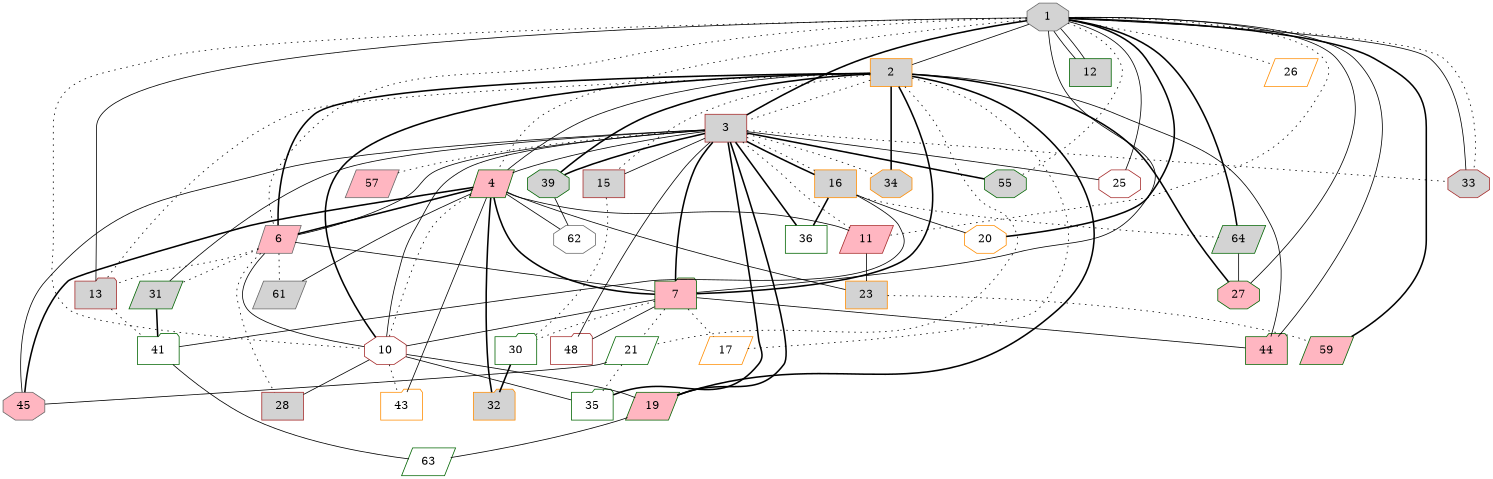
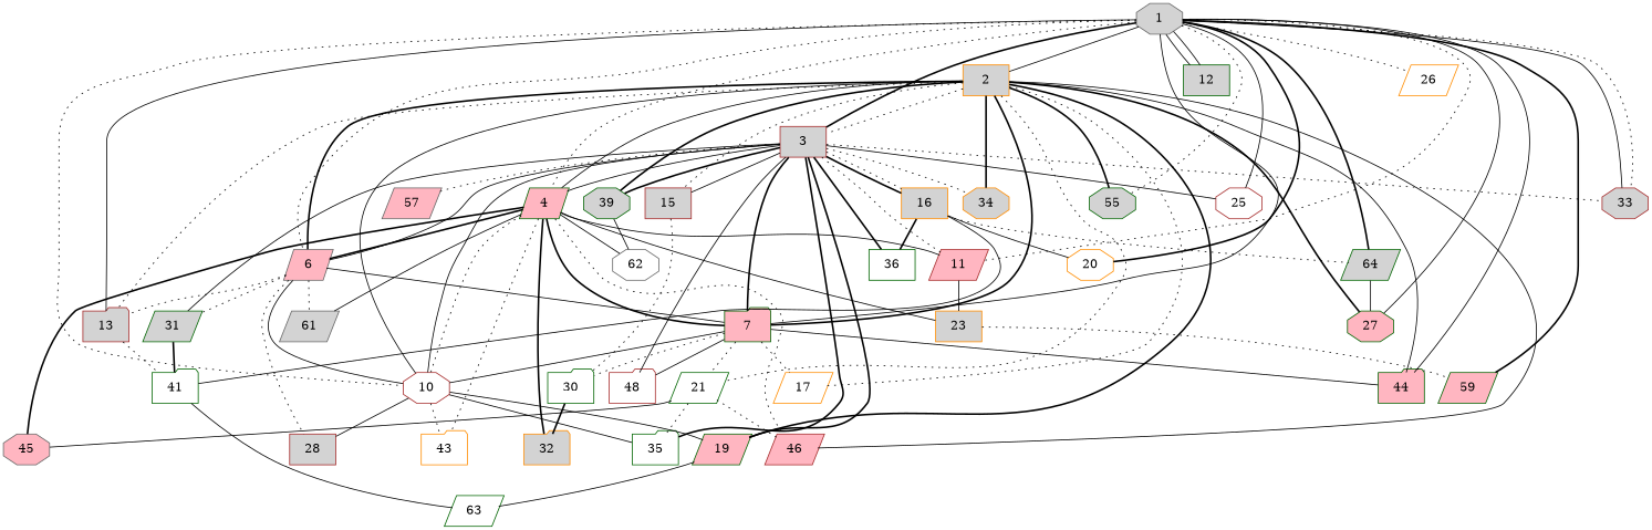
  graph {
    node [color=darkgreen fillcolor=lightgrey shape=parallelogram style=filled]
    edge [style=solid]
    1 [color=gray40 shape=octagon super="+5"]
    2 [color=darkorange shape=box super="+8"]
    3 [color=brown shape=box super="+9"]
    4 [fillcolor=lightpink super="+22"]
    6 [color=gray40 fillcolor=lightpink super="+38"]
    7 [fillcolor=lightpink shape=folder super="+37"]
    10 [color=brown fillcolor=white shape=octagon super="+14"]
    11 [color=brown fillcolor=lightpink super="+40"]
    12 [shape=box]
    13 [color=brown shape=folder super="+18"]
    20 [color=darkorange fillcolor=white shape=octagon]
    n12 [label=64]
    25 [color=brown fillcolor=white shape=octagon]
    26 [color=darkorange fillcolor=white]
    27 [fillcolor=lightpink shape=octagon super="+29"]
    33 [color=brown shape=octagon super="+51"]
    44 [fillcolor=lightpink shape=folder super="+50"]
    55 [shape=octagon]
    59 [fillcolor=lightpink]
    15 [color=brown shape=box super="+47"]
    17 [color=darkorange fillcolor=white]
    19 [fillcolor=lightpink super="+49"]
    21 [fillcolor=white super="+58"]
    34 [color=darkorange shape=octagon super="+56"]
    39 [shape=octagon]
+   46 [color=brown fillcolor=lightpink super="+54"]
    16 [color=darkorange shape=box super="+53"]
    31 [super="+42"]
    35 [fillcolor=white shape=folder super="+60"]
    36 [fillcolor=white shape=box]
    45 [color=gray40 fillcolor=lightpink shape=octagon super="+52"]
    48 [color=brown fillcolor=white shape=folder]
    57 [color=gray40 fillcolor=lightpink]
    23 [color=darkorange shape=box]
    32 [color=darkorange shape=folder]
    43 [color=darkorange fillcolor=white shape=folder]
    61 [color=gray40]
    62 [color=gray40 fillcolor=white shape=octagon]
    28 [color=brown shape=box]
    30 [fillcolor=white shape=folder]
    41 [fillcolor=white shape=folder]
    63 [fillcolor=white]
    1 -- 2 [weight=4]
    1 -- 3 [style=bold weight=4]
    1 -- 4 [style=dotted weight=3]
    1 -- 6 [style=dotted weight=3]
    1 -- 7 [weight=3]
    1 -- 10 [style=dotted weight=2]
    1 -- 11 [style=dotted]
    1 -- 12
    1 -- 12
    1 -- 13
    1 -- 20 [style=bold]
    1 -- n12 [style=bold weight=2]
    1 -- 25
    1 -- 26 [style=dotted weight=2]
    1 -- 27
    1 -- 33
    1 -- 33 [style=dotted]
    1 -- 44
    1 -- 55 [style=dotted]
    1 -- 59 [style=bold]
    2 -- 3 [style=dotted weight=4]
    2 -- 4 [weight=2]
    2 -- 6 [style=bold weight=2]
    2 -- 7 [style=bold weight=2]
-   2 -- 10 [style=bold weight=2]
+   2 -- 10 [weight=2]
    2 -- 13 [style=dotted]
    2 -- 27 [style=bold]
    2 -- 44
-   3 -- 55 [style=bold]
+   2 -- 55 [style=bold]
    2 -- 15 [style=dotted]
    2 -- 17 [style=dotted]
    2 -- 19 [style=bold]
    2 -- 21 [style=dotted]
    2 -- 34 [style=bold]
    2 -- 39 [style=bold]
+   2 -- 46
    3 -- 4 [weight=2]
    3 -- 6 [weight=2]
    3 -- 7 [style=bold weight=2]
    3 -- 10 [weight=2]
    3 -- 11 [style=dotted]
    3 -- 25
    3 -- 33 [style=dotted]
    3 -- 15 [weight=2]
    3 -- 19 [style=bold]
    3 -- 34 [style=dotted]
    3 -- 39 [style=bold]
    3 -- 16 [style=bold]
    3 -- 16 [style=dotted]
    3 -- 31
    3 -- 35 [style=bold]
    3 -- 36 [style=bold]
-   3 -- 45
    3 -- 48
    3 -- 57 [style=dotted weight=2]
    4 -- 6 [style=bold]
    4 -- 7 [style=bold]
    4 -- 10 [style=dotted weight=2]
    4 -- 11
+   4 -- 46 [style=dotted]
    4 -- 45 [style=bold]
    4 -- 23
    4 -- 32 [style=bold]
-   4 -- 43
+   4 -- 43 [style=dotted]
    4 -- 61
    4 -- 62
    6 -- 7
    6 -- 10
    6 -- 13 [style=dotted]
    6 -- 31 [style=dotted]
    6 -- 61 [style=dotted]
    6 -- 28 [style=dotted]
    7 -- 10
    7 -- 44
    7 -- 17 [style=dotted]
    7 -- 21 [style=dotted]
    7 -- 48
    7 -- 30 [style=dotted]
    10 -- 19
    10 -- 35
    10 -- 43 [style=dotted]
    10 -- 28
    11 -- 23
    13 -- 41 [style=dotted]
    n12 -- 27
    15 -- 30 [style=dotted]
    19 -- 63
+   21 -- 46 [style=dotted]
    21 -- 35 [style=dotted]
    21 -- 45
    39 -- 62
    16 -- 20
    16 -- n12 [style=dotted]
    16 -- 36 [style=bold]
    16 -- 41
    31 -- 41 [style=bold]
    23 -- 59 [style=dotted]
    30 -- 32 [style=bold]
    41 -- 63
  }
